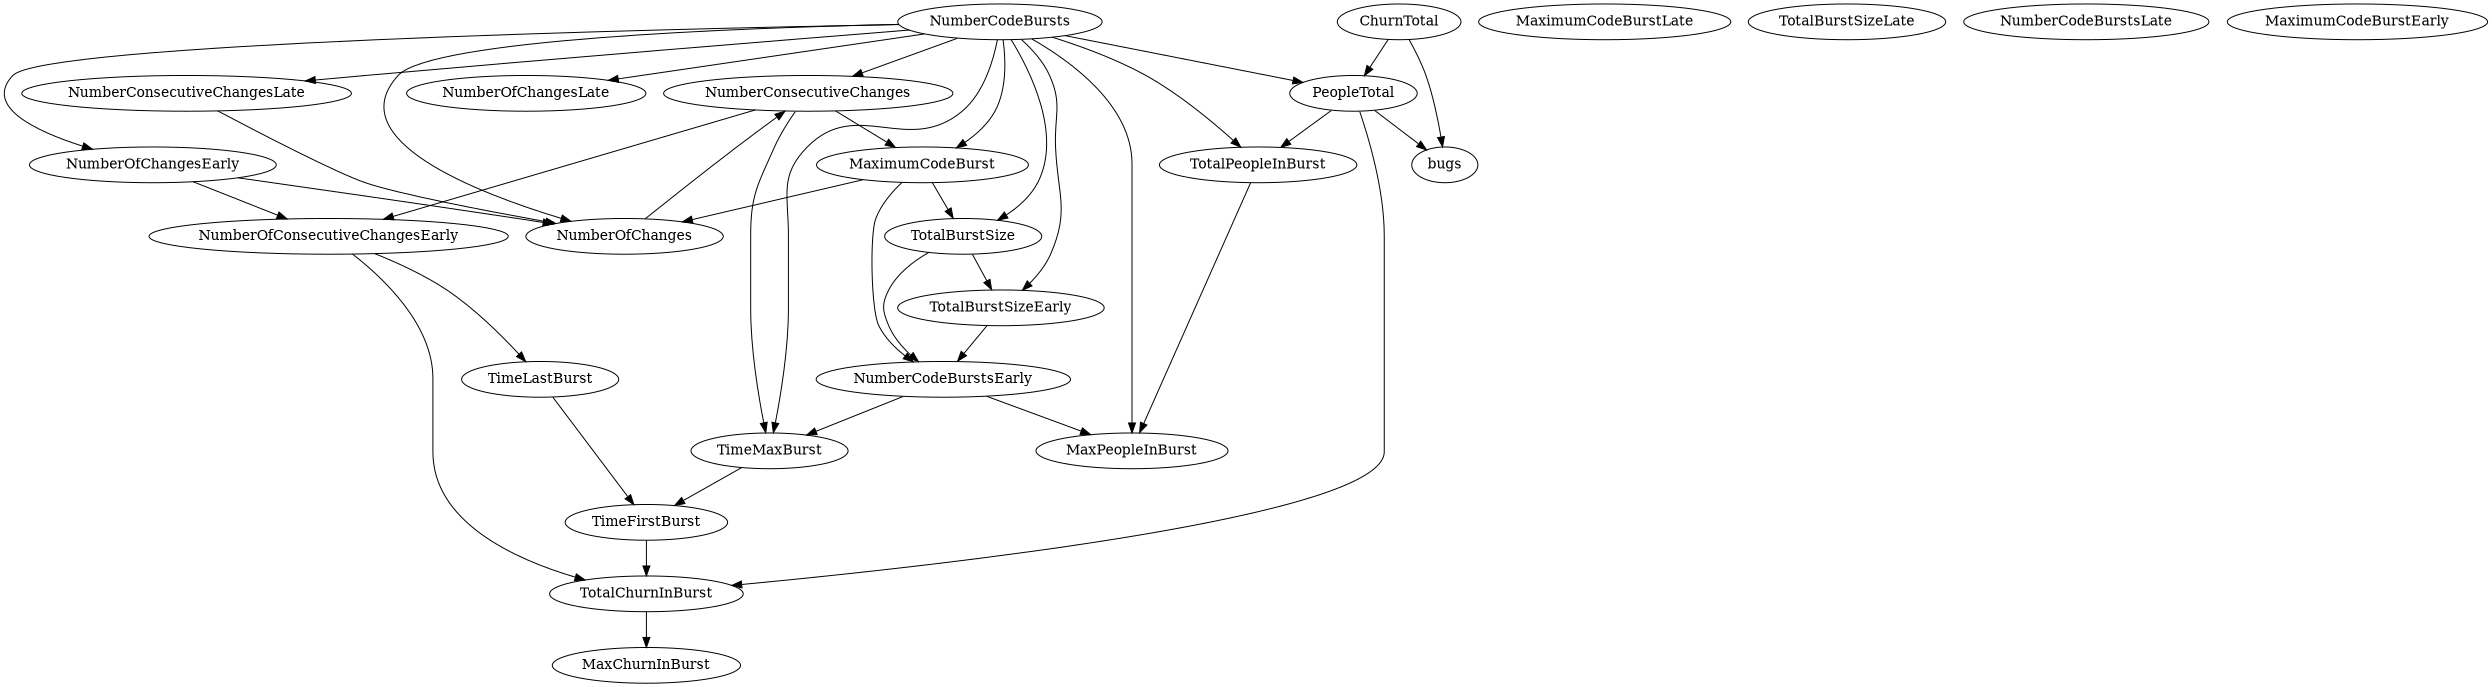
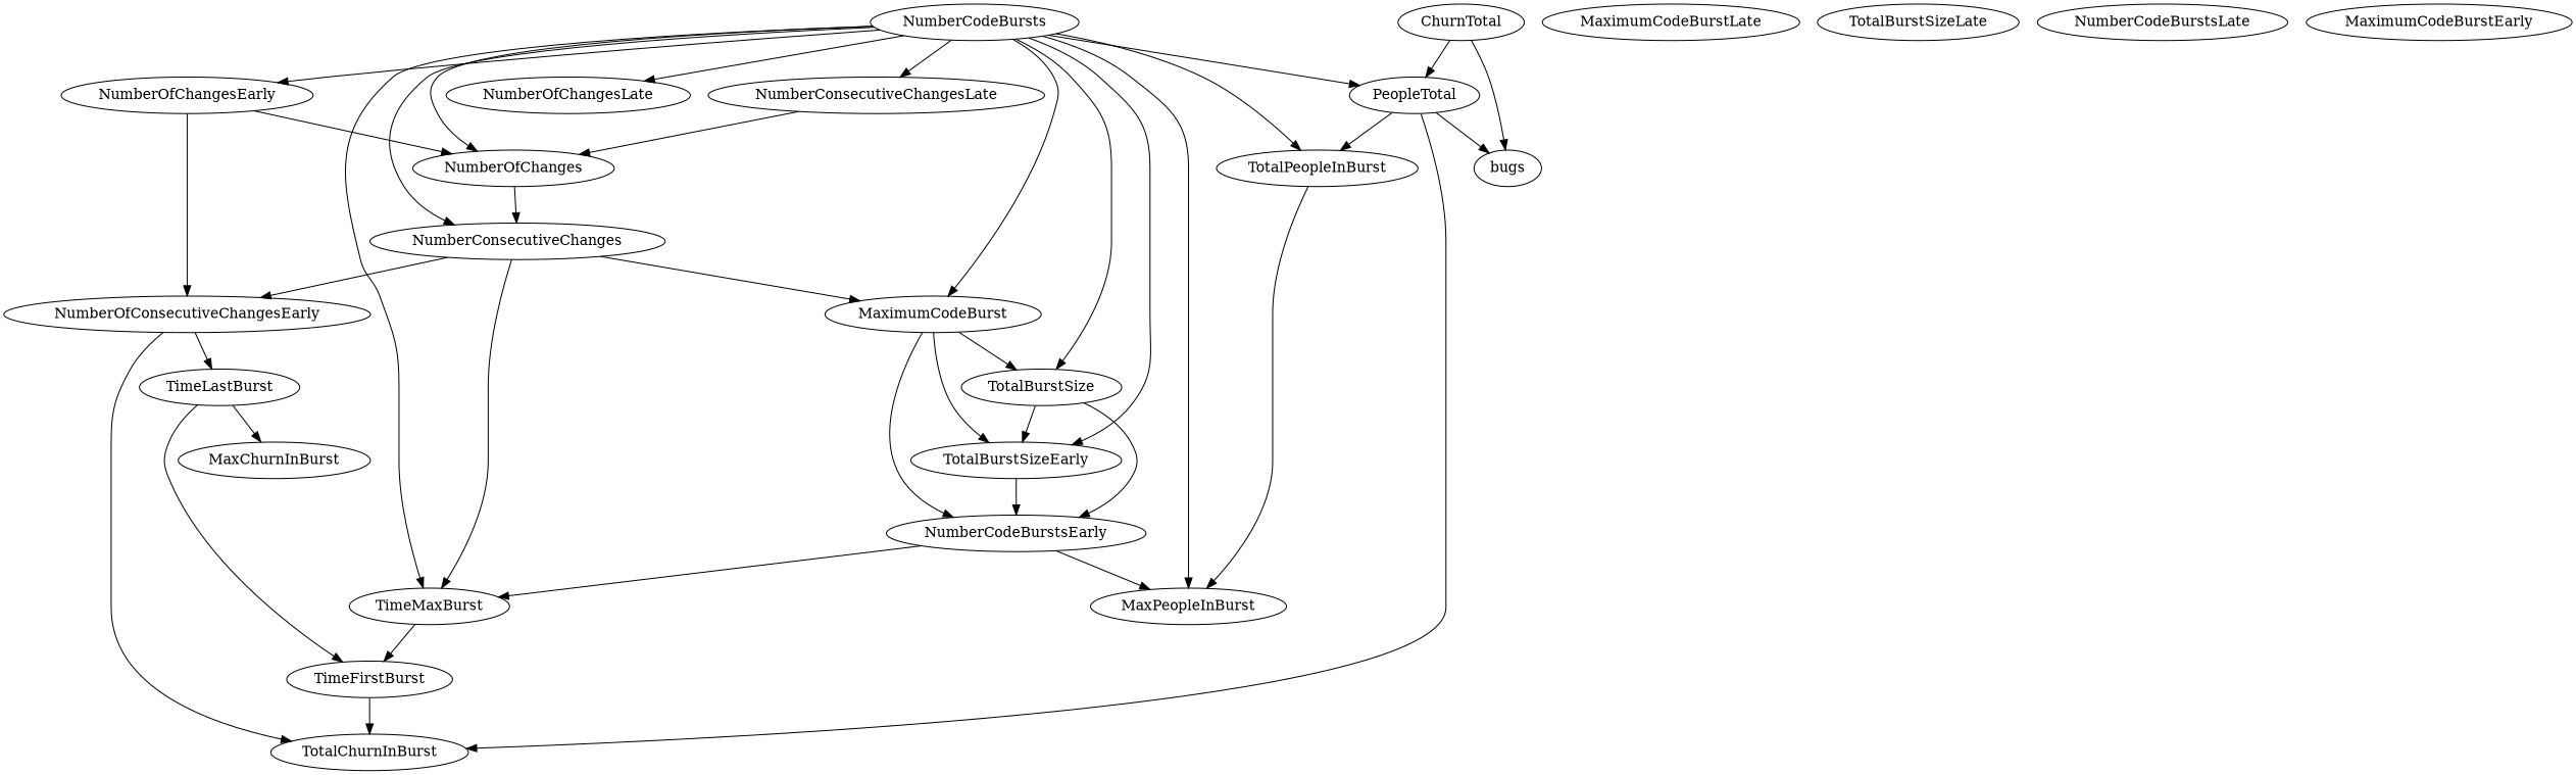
  digraph {
    TotalPeopleInBurst
    MaxPeopleInBurst
    MaximumCodeBurstLate
    NumberOfChanges
    NumberConsecutiveChanges
    NumberOfConsecutiveChangesEarly
    TimeMaxBurst
    MaximumCodeBurst
    TotalBurstSizeLate
    NumberCodeBurstsLate
    NumberOfChangesEarly
    TotalChurnInBurst
    TimeLastBurst
    MaximumCodeBurstEarly
    NumberCodeBurstsEarly
    TimeFirstBurst
    MaxChurnInBurst
    ChurnTotal
    PeopleTotal
    bugs
    TotalBurstSizeEarly
    TotalBurstSize
    NumberConsecutiveChangesLate
    NumberCodeBursts
    NumberOfChangesLate
    TotalPeopleInBurst -> MaxPeopleInBurst
    NumberOfChanges -> NumberConsecutiveChanges
    NumberConsecutiveChanges -> NumberOfConsecutiveChangesEarly
    NumberConsecutiveChanges -> TimeMaxBurst
    NumberConsecutiveChanges -> MaximumCodeBurst
    NumberOfConsecutiveChangesEarly -> TotalChurnInBurst
    NumberOfConsecutiveChangesEarly -> TimeLastBurst
    TimeMaxBurst -> TimeFirstBurst
    MaximumCodeBurst -> NumberCodeBurstsEarly
-   MaximumCodeBurst -> NumberOfChanges
+   MaximumCodeBurst -> TotalBurstSizeEarly
    MaximumCodeBurst -> TotalBurstSize
    NumberOfChangesEarly -> NumberOfChanges
    NumberOfChangesEarly -> NumberOfConsecutiveChangesEarly
-   TotalChurnInBurst -> MaxChurnInBurst
+   TimeLastBurst -> MaxChurnInBurst
    TimeLastBurst -> TimeFirstBurst
    NumberCodeBurstsEarly -> MaxPeopleInBurst
    NumberCodeBurstsEarly -> TimeMaxBurst
    TimeFirstBurst -> TotalChurnInBurst
    ChurnTotal -> PeopleTotal
    ChurnTotal -> bugs
    PeopleTotal -> TotalPeopleInBurst
    PeopleTotal -> TotalChurnInBurst
    PeopleTotal -> bugs
    TotalBurstSizeEarly -> NumberCodeBurstsEarly
    TotalBurstSize -> NumberCodeBurstsEarly
    TotalBurstSize -> TotalBurstSizeEarly
    NumberConsecutiveChangesLate -> NumberOfChanges
    NumberCodeBursts -> TotalPeopleInBurst
    NumberCodeBursts -> MaxPeopleInBurst
    NumberCodeBursts -> NumberOfChanges
    NumberCodeBursts -> NumberConsecutiveChanges
    NumberCodeBursts -> TimeMaxBurst
    NumberCodeBursts -> MaximumCodeBurst
    NumberCodeBursts -> NumberOfChangesEarly
    NumberCodeBursts -> PeopleTotal
    NumberCodeBursts -> TotalBurstSizeEarly
    NumberCodeBursts -> TotalBurstSize
    NumberCodeBursts -> NumberConsecutiveChangesLate
    NumberCodeBursts -> NumberOfChangesLate
  }
